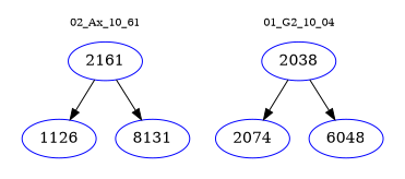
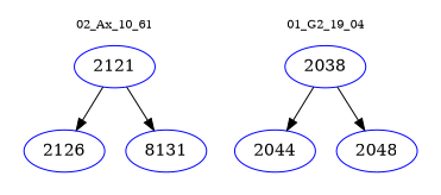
  digraph {
    node [color=blue]
    edge [color=black]
-   n1 [label=2161]
-   n2 [label=1126]
+   n1 [label=2121]
+   n2 [label=2126]
    n3 [label=8131]
    n4 [label=2038]
-   n5 [label=2074]
-   n6 [label=6048]
+   n5 [label=2044]
+   n6 [label=2048]
    subgraph cluster_1 {
      color=white
      fontsize=10
      label="02_Ax_10_61"
      n1
      n2
      n3
    }
    subgraph cluster_2 {
      color=white
      fontsize=10
-     label="01_G2_10_04"
+     label="01_G2_19_04"
      n4
      n5
      n6
    }
    n1 -> n2
    n1 -> n3
    n4 -> n5
    n4 -> n6
  }
